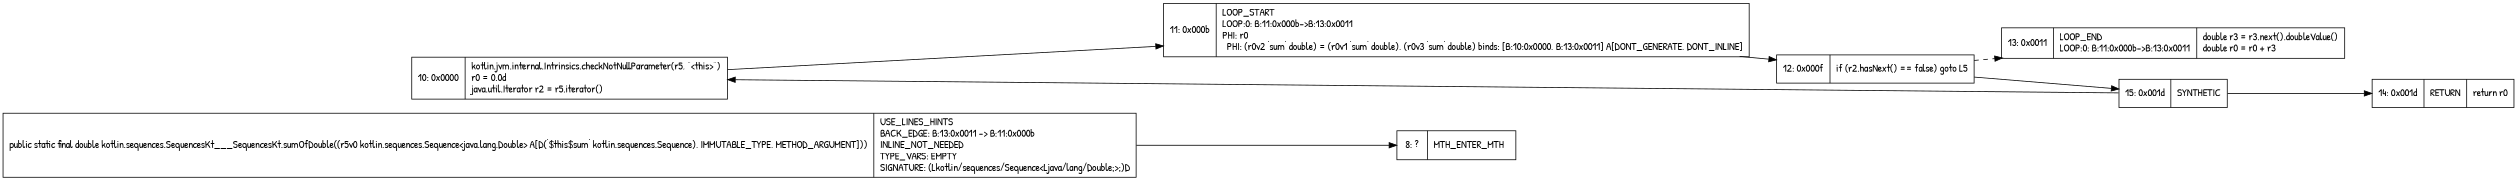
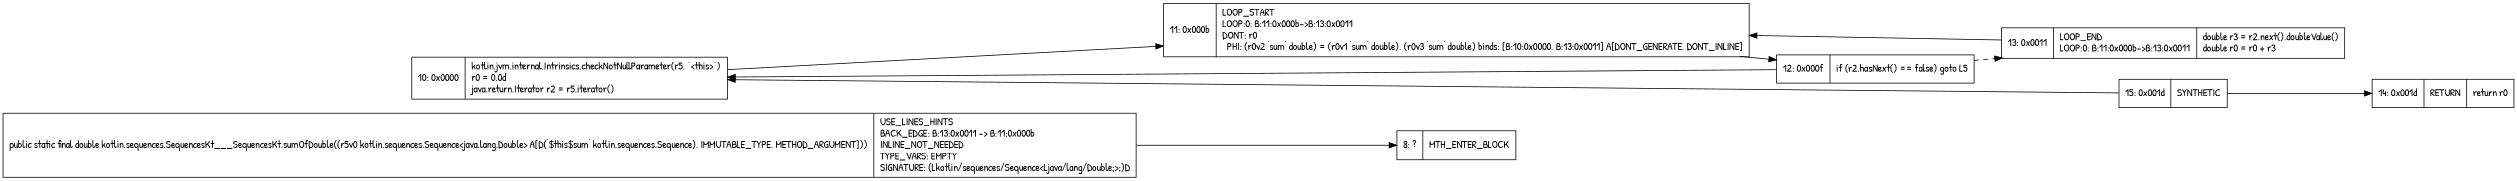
  digraph {
    fontname="Patrick Hand"
    rankdir=LR
    node [fontname="Patrick Hand" shape=record]
    edge [fontname="Patrick Hand"]
-   n1 [label="{8\:\ ?|MTH_ENTER_MTH\l}"]
-   n2 [label="{10\:\ 0x0000|kotlin.jvm.internal.Intrinsics.checkNotNullParameter(r5, \"\<this\>\")\lr0 = 0.0d\ljava.util.Iterator r2 = r5.iterator()\l}"]
-   n3 [label="{11\:\ 0x000b|LOOP_START\lLOOP:0: B:11:0x000b\-\>B:13:0x0011\lPHI: r0 \l  PHI: (r0v2 'sum' double) = (r0v1 'sum' double), (r0v3 'sum' double) binds: [B:10:0x0000, B:13:0x0011] A[DONT_GENERATE, DONT_INLINE]\l}"]
+   n1 [label="{8\:\ ?|MTH_ENTER_BLOCK\l}"]
+   n2 [label="{10\:\ 0x0000|kotlin.jvm.internal.Intrinsics.checkNotNullParameter(r5, \"\<this\>\")\lr0 = 0.0d\ljava.return.Iterator r2 = r5.iterator()\l}"]
+   n3 [label="{11\:\ 0x000b|LOOP_START\lLOOP:0: B:11:0x000b\-\>B:13:0x0011\lDONT: r0 \l  PHI: (r0v2 'sum' double) = (r0v1 'sum' double), (r0v3 'sum' double) binds: [B:10:0x0000, B:13:0x0011] A[DONT_GENERATE, DONT_INLINE]\l}"]
    n4 [label="{12\:\ 0x000f|if (r2.hasNext() == false) goto L5\l}"]
-   n5 [label="{13\:\ 0x0011|LOOP_END\lLOOP:0: B:11:0x000b\-\>B:13:0x0011\l|double r3 = r3.next().doubleValue()\ldouble r0 = r0 + r3\l}"]
+   n5 [label="{13\:\ 0x0011|LOOP_END\lLOOP:0: B:11:0x000b\-\>B:13:0x0011\l|double r3 = r2.next().doubleValue()\ldouble r0 = r0 + r3\l}"]
    n6 [label="{15\:\ 0x001d|SYNTHETIC\l}"]
    n7 [label="{14\:\ 0x001d|RETURN\l|return r0\l}"]
    n8 [label="{public static final double kotlin.sequences.SequencesKt___SequencesKt.sumOfDouble((r5v0 kotlin.sequences.Sequence\<java.lang.Double\> A[D('$this$sum' kotlin.sequences.Sequence), IMMUTABLE_TYPE, METHOD_ARGUMENT]))  | USE_LINES_HINTS\lBACK_EDGE: B:13:0x0011 \-\> B:11:0x000b\lINLINE_NOT_NEEDED\lTYPE_VARS: EMPTY\lSIGNATURE: (Lkotlin\/sequences\/Sequence\<Ljava\/lang\/Double;\>;)D\l}"]
    n2 -> n3
    n3 -> n4
    n4 -> n5 [style=dashed]
-   n4 -> n6
+   n4 -> n2
+   n5 -> n3
    n6 -> n2
    n6 -> n7
    n8 -> n1
  }
